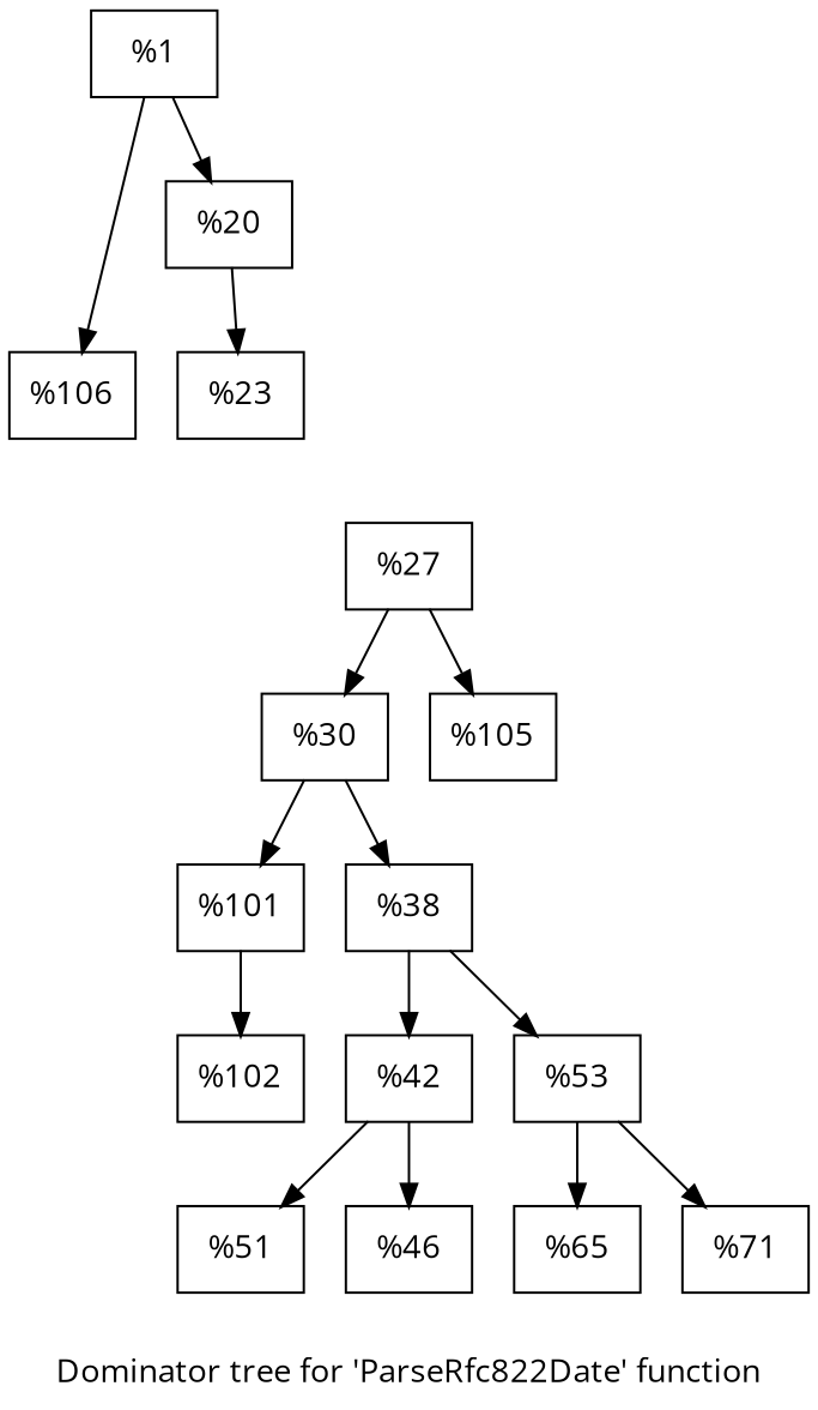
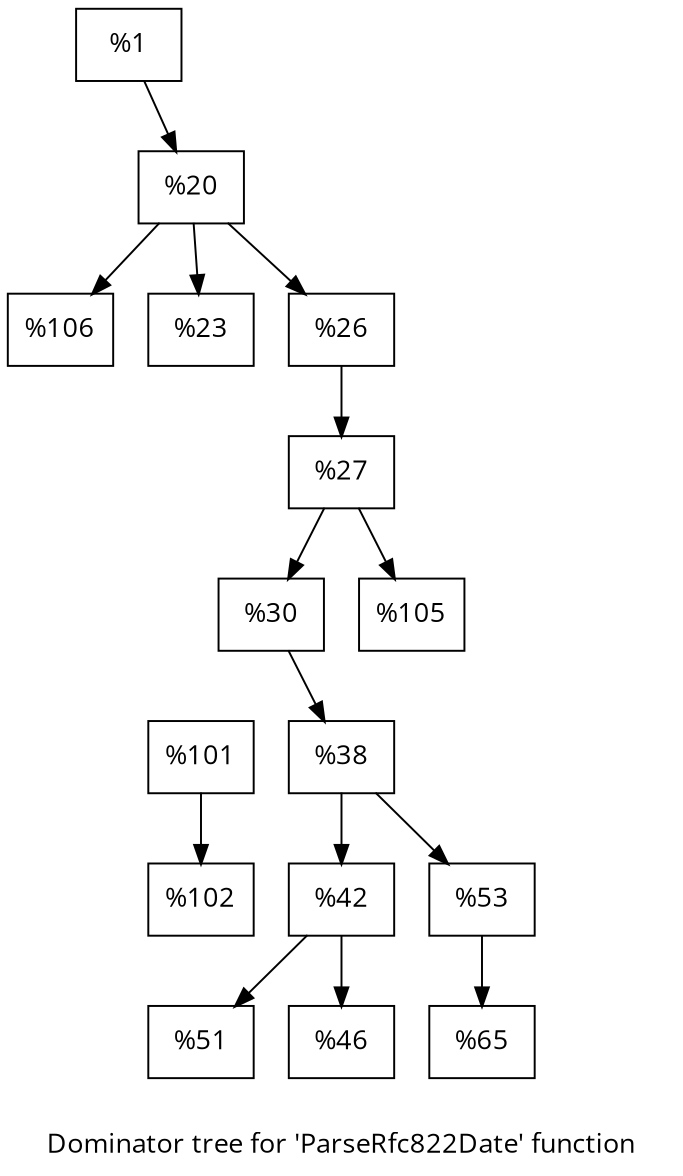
  digraph {
    fontname="Open Sans"
    label="Dominator tree for 'ParseRfc822Date' function"
    node [fontname="Open Sans" shape=record]
    edge [fontname="Open Sans"]
    n1 [label="{%1}"]
    n2 [label="{%20}"]
    n3 [label="{%106}"]
    n4 [label="{%23}"]
+   n5 [label="{%26}"]
    n6 [label="{%27}"]
    n7 [label="{%30}"]
    n8 [label="{%105}"]
    n9 [label="{%101}"]
    n10 [label="{%38}"]
    n11 [label="{%102}"]
    n12 [label="{%42}"]
    n13 [label="{%53}"]
    n14 [label="{%51}"]
    n15 [label="{%46}"]
    n16 [label="{%65}"]
-   n17 [label="{%71}"]
    n1 -> n2
-   n1 -> n3
+   n2 -> n3
    n2 -> n4
+   n2 -> n5
+   n5 -> n6
    n6 -> n7
    n6 -> n8
-   n7 -> n9
    n7 -> n10
    n9 -> n11
    n10 -> n12
    n10 -> n13
    n12 -> n14
    n12 -> n15
    n13 -> n16
-   n13 -> n17
  }
